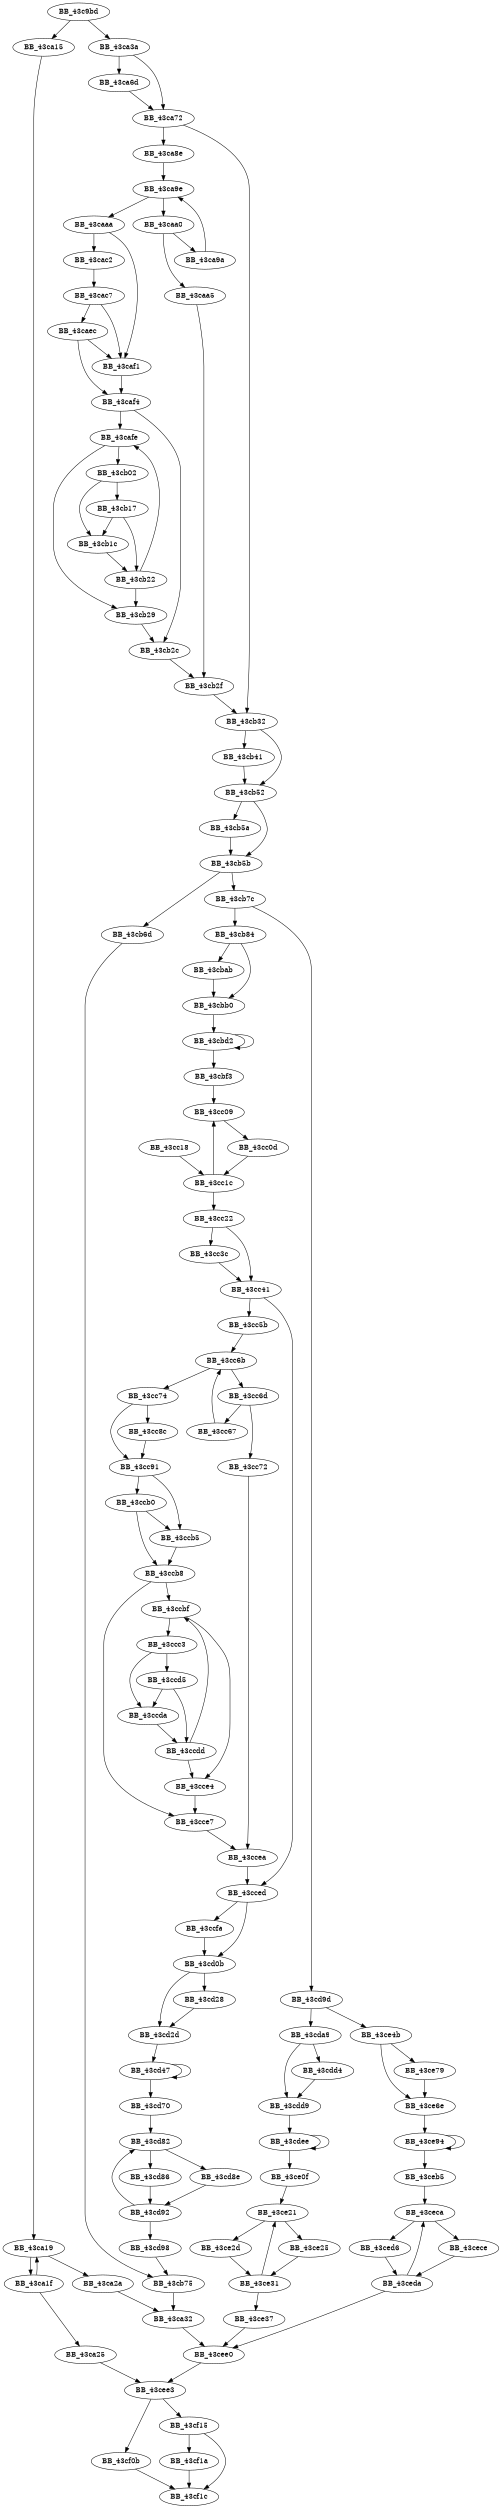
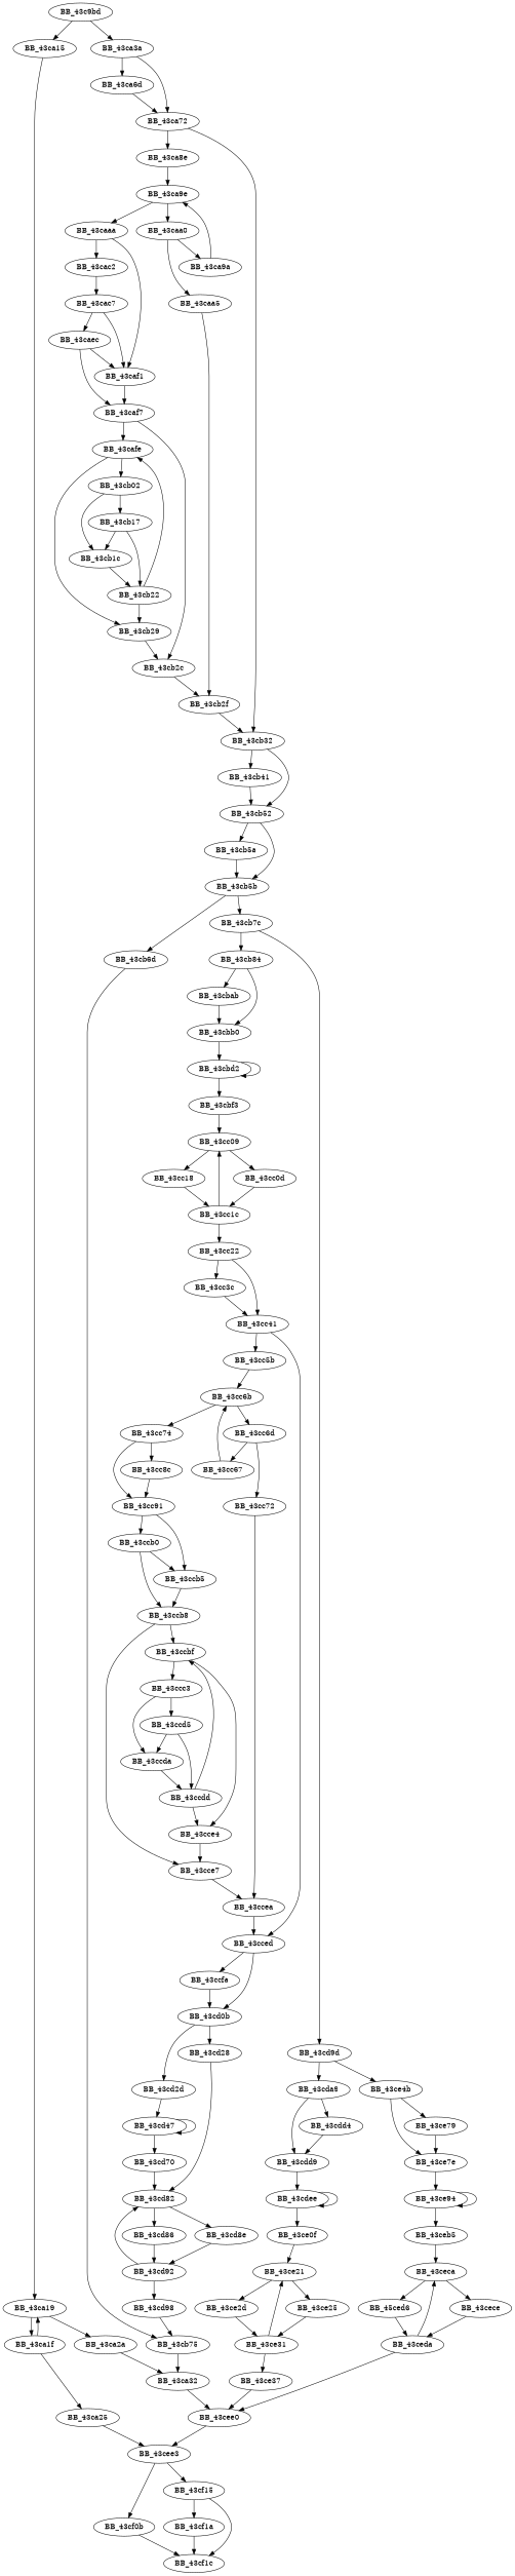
  digraph {
    BB_43c9bd
    BB_43ca15
    BB_43ca3a
    BB_43ca19
    BB_43ca6d
    BB_43ca72
    BB_43ca1f
    BB_43ca2a
    BB_43ca8e
    BB_43cb32
    BB_43ca25
    BB_43ca32
    BB_43cee3
    BB_43cee0
    BB_43cf0b
    BB_43cf15
    BB_43cf1c
    BB_43cf1a
    BB_43ca9e
    BB_43cb41
    BB_43cb52
    BB_43caa0
    BB_43caaa
    BB_43cb5a
    BB_43cb5b
    BB_43ca9a
    BB_43caa5
    BB_43cac2
    BB_43caf1
    BB_43cb2f
    BB_43cac7
    BB_43caec
-   BB_43caf7 [label=BB_43caf4]
+   BB_43caf7
    BB_43cafe
    BB_43cb2c
    BB_43cb02
    BB_43cb29
    BB_43cb17
    BB_43cb1c
    BB_43cb22
    BB_43cb6d
    BB_43cb7c
    BB_43cb75
    BB_43cb84
    BB_43cd9d
    BB_43cbab
    BB_43cbb0
    BB_43cda9
    BB_43ce4b
    BB_43cbd2
    BB_43cdd4
    BB_43cdd9
    BB_43ce79
-   BB_43ce7e [label=BB_43ce6e]
+   BB_43ce7e
    BB_43cbf3
    BB_43cc09
    BB_43cc0d
    BB_43cc18
    BB_43cc1c
    BB_43cc22
    BB_43cc3c
    BB_43cc41
    BB_43cc5b
    BB_43cced
    BB_43cc6b
    BB_43ccfa
    BB_43cd0b
    BB_43cc6d
    BB_43cc74
    BB_43cd28
    BB_43cd2d
    BB_43cc67
    BB_43cc72
    BB_43cc8c
    BB_43cc91
    BB_43ccea
    BB_43ccb0
    BB_43ccb5
    BB_43ccb8
    BB_43ccbf
    BB_43cce7
    BB_43ccc3
    BB_43cce4
    BB_43ccd5
    BB_43ccda
    BB_43ccdd
    BB_43cd47
    BB_43cd70
    BB_43cd82
    BB_43cd86
    BB_43cd8e
    BB_43cd92
    BB_43cd98
    BB_43cdee
    BB_43ce94
    BB_43ce0f
    BB_43ce21
    BB_43ce25
    BB_43ce2d
    BB_43ce31
    BB_43ce37
    BB_43ceb5
    BB_43ceca
    BB_43cece
-   BB_43ced6
+   BB_43ced6 [label=BB_45ced6]
    BB_43ceda
    BB_43c9bd -> BB_43ca15
    BB_43c9bd -> BB_43ca3a
    BB_43ca15 -> BB_43ca19
    BB_43ca3a -> BB_43ca6d
    BB_43ca3a -> BB_43ca72
    BB_43ca19 -> BB_43ca1f
    BB_43ca19 -> BB_43ca2a
    BB_43ca6d -> BB_43ca72
    BB_43ca72 -> BB_43ca8e
    BB_43ca72 -> BB_43cb32
    BB_43ca1f -> BB_43ca19
    BB_43ca1f -> BB_43ca25
    BB_43ca2a -> BB_43ca32
    BB_43ca8e -> BB_43ca9e
    BB_43cb32 -> BB_43cb41
    BB_43cb32 -> BB_43cb52
    BB_43ca25 -> BB_43cee3
    BB_43ca32 -> BB_43cee0
    BB_43cee3 -> BB_43cf0b
    BB_43cee3 -> BB_43cf15
    BB_43cee0 -> BB_43cee3
    BB_43cf0b -> BB_43cf1c
    BB_43cf15 -> BB_43cf1c
    BB_43cf15 -> BB_43cf1a
    BB_43cf1a -> BB_43cf1c
    BB_43ca9e -> BB_43caa0
    BB_43ca9e -> BB_43caaa
    BB_43cb41 -> BB_43cb52
    BB_43cb52 -> BB_43cb5a
    BB_43cb52 -> BB_43cb5b
    BB_43caa0 -> BB_43ca9a
    BB_43caa0 -> BB_43caa5
    BB_43caaa -> BB_43cac2
    BB_43caaa -> BB_43caf1
    BB_43cb5a -> BB_43cb5b
    BB_43cb5b -> BB_43cb6d
    BB_43cb5b -> BB_43cb7c
    BB_43ca9a -> BB_43ca9e
    BB_43caa5 -> BB_43cb2f
    BB_43cac2 -> BB_43cac7
    BB_43caf1 -> BB_43caf7
    BB_43cb2f -> BB_43cb32
    BB_43cac7 -> BB_43caf1
    BB_43cac7 -> BB_43caec
    BB_43caec -> BB_43caf1
    BB_43caec -> BB_43caf7
    BB_43caf7 -> BB_43cafe
    BB_43caf7 -> BB_43cb2c
    BB_43cafe -> BB_43cb02
    BB_43cafe -> BB_43cb29
    BB_43cb2c -> BB_43cb2f
    BB_43cb02 -> BB_43cb17
    BB_43cb02 -> BB_43cb1c
    BB_43cb29 -> BB_43cb2c
    BB_43cb17 -> BB_43cb1c
    BB_43cb17 -> BB_43cb22
    BB_43cb1c -> BB_43cb22
    BB_43cb22 -> BB_43cafe
    BB_43cb22 -> BB_43cb29
    BB_43cb6d -> BB_43cb75
    BB_43cb7c -> BB_43cb84
    BB_43cb7c -> BB_43cd9d
    BB_43cb75 -> BB_43ca32
    BB_43cb84 -> BB_43cbab
    BB_43cb84 -> BB_43cbb0
    BB_43cd9d -> BB_43cda9
    BB_43cd9d -> BB_43ce4b
    BB_43cbab -> BB_43cbb0
    BB_43cbb0 -> BB_43cbd2
    BB_43cda9 -> BB_43cdd4
    BB_43cda9 -> BB_43cdd9
    BB_43ce4b -> BB_43ce79
    BB_43ce4b -> BB_43ce7e
    BB_43cbd2 -> BB_43cbd2
    BB_43cbd2 -> BB_43cbf3
    BB_43cdd4 -> BB_43cdd9
    BB_43cdd9 -> BB_43cdee
    BB_43ce79 -> BB_43ce7e
    BB_43ce7e -> BB_43ce94
    BB_43cbf3 -> BB_43cc09
    BB_43cc09 -> BB_43cc0d
+   BB_43cc09 -> BB_43cc18
    BB_43cc0d -> BB_43cc1c
    BB_43cc18 -> BB_43cc1c
    BB_43cc1c -> BB_43cc09
    BB_43cc1c -> BB_43cc22
    BB_43cc22 -> BB_43cc3c
    BB_43cc22 -> BB_43cc41
    BB_43cc3c -> BB_43cc41
    BB_43cc41 -> BB_43cc5b
    BB_43cc41 -> BB_43cced
    BB_43cc5b -> BB_43cc6b
    BB_43cced -> BB_43ccfa
    BB_43cced -> BB_43cd0b
    BB_43cc6b -> BB_43cc6d
    BB_43cc6b -> BB_43cc74
    BB_43ccfa -> BB_43cd0b
    BB_43cd0b -> BB_43cd28
    BB_43cd0b -> BB_43cd2d
    BB_43cc6d -> BB_43cc67
    BB_43cc6d -> BB_43cc72
    BB_43cc74 -> BB_43cc8c
    BB_43cc74 -> BB_43cc91
-   BB_43cd28 -> BB_43cd2d
+   BB_43cd28 -> BB_43cd82
    BB_43cd2d -> BB_43cd47
    BB_43cc67 -> BB_43cc6b
    BB_43cc72 -> BB_43ccea
    BB_43cc8c -> BB_43cc91
    BB_43cc91 -> BB_43ccb0
    BB_43cc91 -> BB_43ccb5
    BB_43ccea -> BB_43cced
    BB_43ccb0 -> BB_43ccb5
    BB_43ccb0 -> BB_43ccb8
    BB_43ccb5 -> BB_43ccb8
    BB_43ccb8 -> BB_43ccbf
    BB_43ccb8 -> BB_43cce7
    BB_43ccbf -> BB_43ccc3
    BB_43ccbf -> BB_43cce4
    BB_43cce7 -> BB_43ccea
    BB_43ccc3 -> BB_43ccd5
    BB_43ccc3 -> BB_43ccda
    BB_43cce4 -> BB_43cce7
    BB_43ccd5 -> BB_43ccda
    BB_43ccd5 -> BB_43ccdd
    BB_43ccda -> BB_43ccdd
    BB_43ccdd -> BB_43ccbf
    BB_43ccdd -> BB_43cce4
    BB_43cd47 -> BB_43cd47
    BB_43cd47 -> BB_43cd70
    BB_43cd70 -> BB_43cd82
    BB_43cd82 -> BB_43cd86
    BB_43cd82 -> BB_43cd8e
    BB_43cd86 -> BB_43cd92
    BB_43cd8e -> BB_43cd92
    BB_43cd92 -> BB_43cd82
    BB_43cd92 -> BB_43cd98
    BB_43cd98 -> BB_43cb75
    BB_43cdee -> BB_43cdee
    BB_43cdee -> BB_43ce0f
    BB_43ce94 -> BB_43ce94
    BB_43ce94 -> BB_43ceb5
    BB_43ce0f -> BB_43ce21
    BB_43ce21 -> BB_43ce25
    BB_43ce21 -> BB_43ce2d
    BB_43ce25 -> BB_43ce31
    BB_43ce2d -> BB_43ce31
    BB_43ce31 -> BB_43ce21
    BB_43ce31 -> BB_43ce37
    BB_43ce37 -> BB_43cee0
    BB_43ceb5 -> BB_43ceca
    BB_43ceca -> BB_43cece
    BB_43ceca -> BB_43ced6
    BB_43cece -> BB_43ceda
    BB_43ced6 -> BB_43ceda
    BB_43ceda -> BB_43cee0
    BB_43ceda -> BB_43ceca
  }
